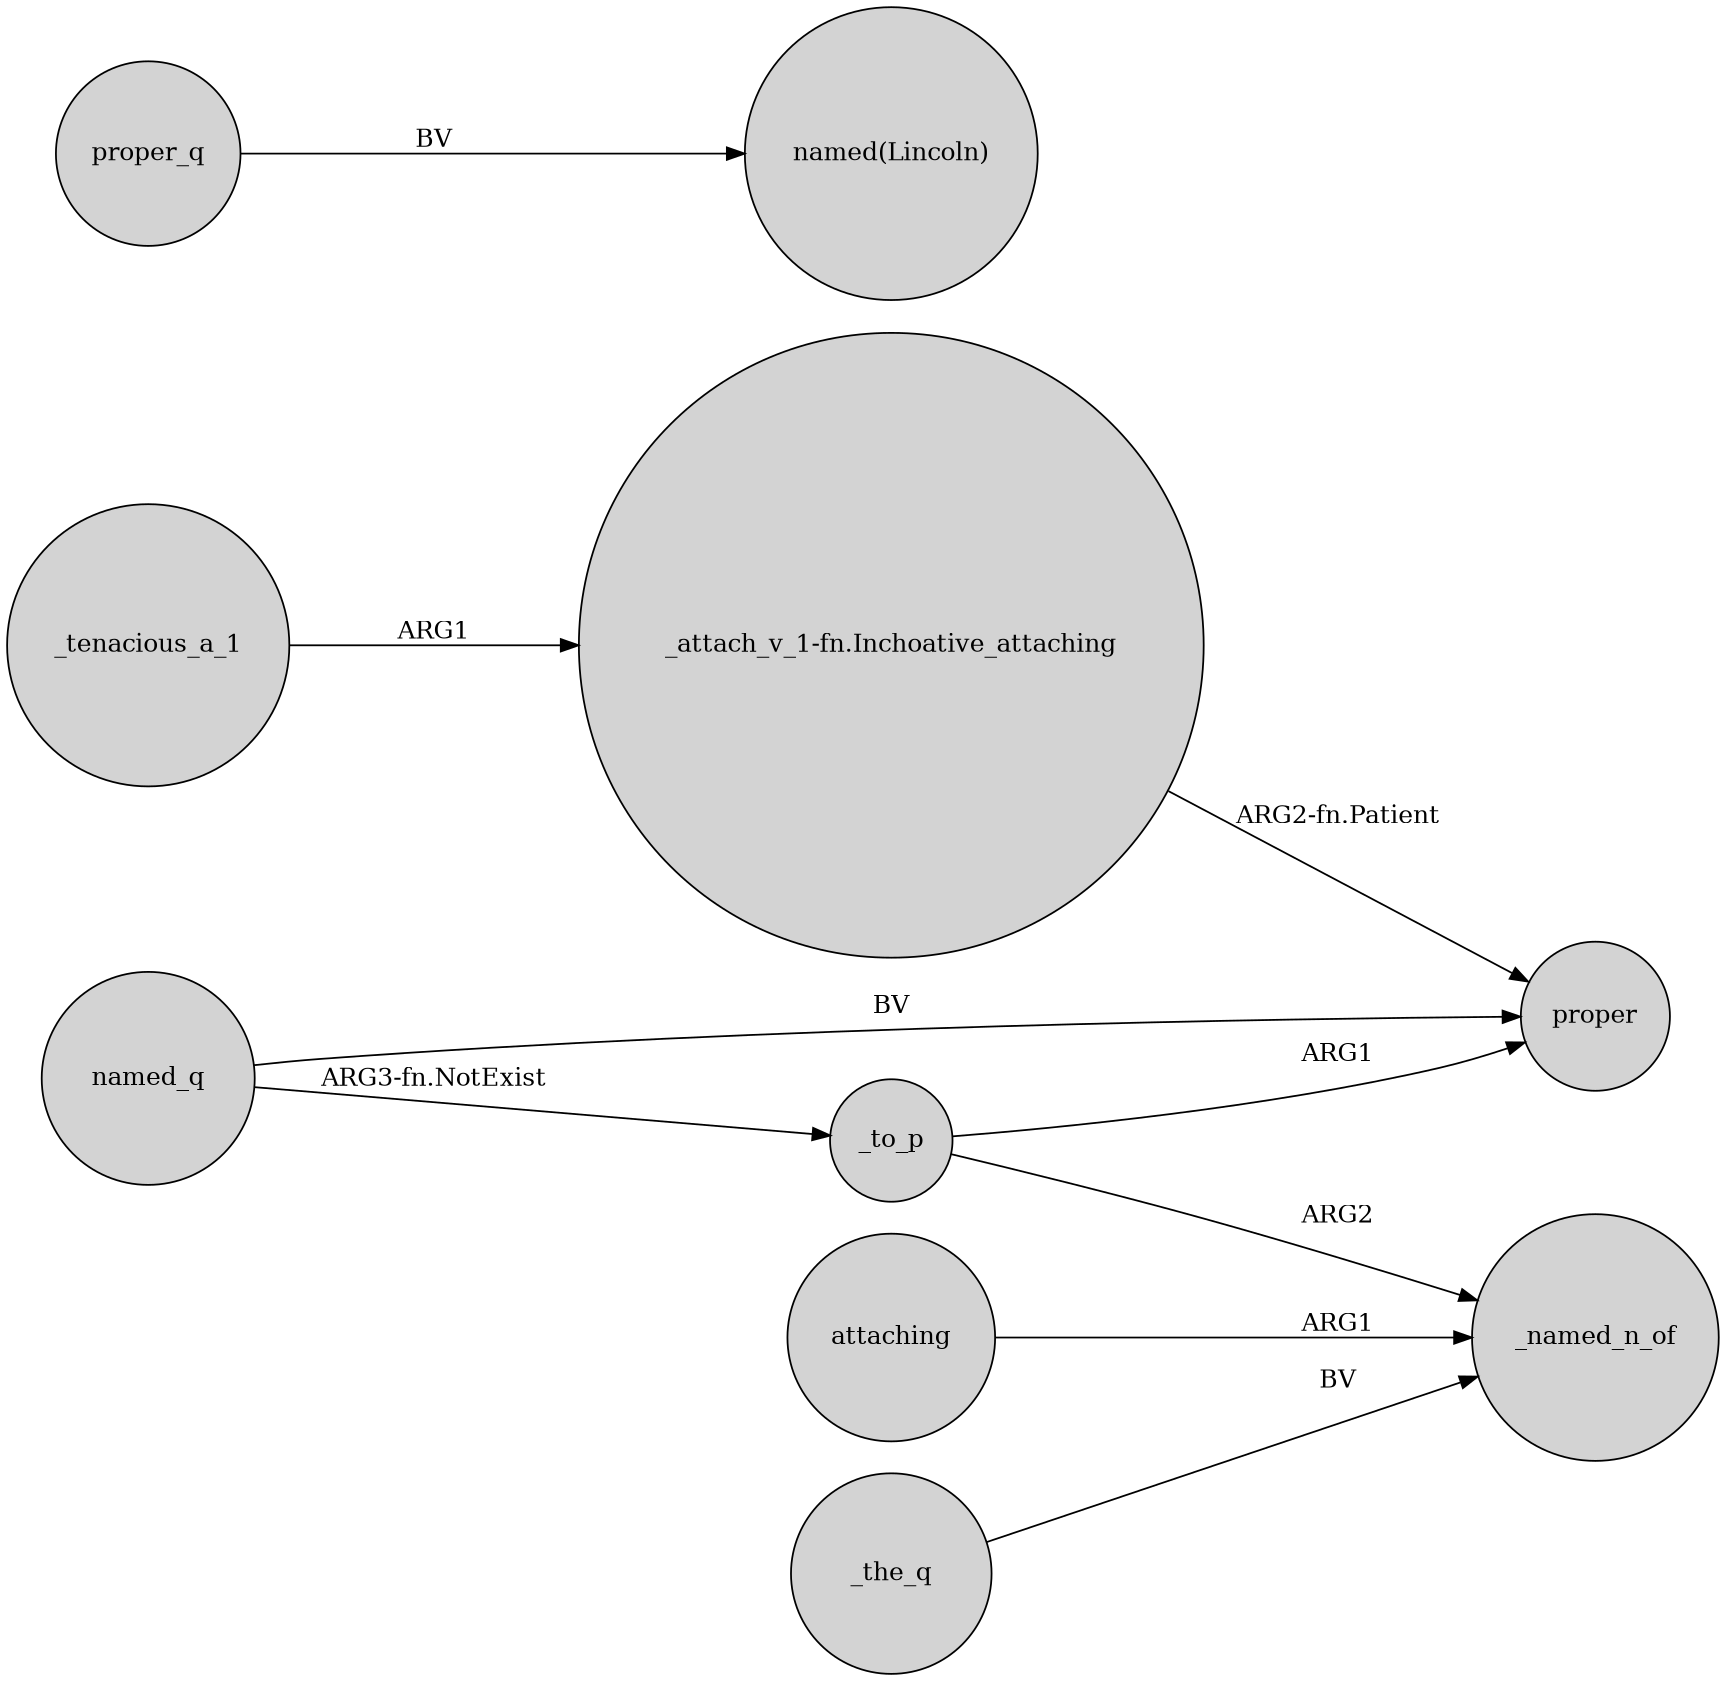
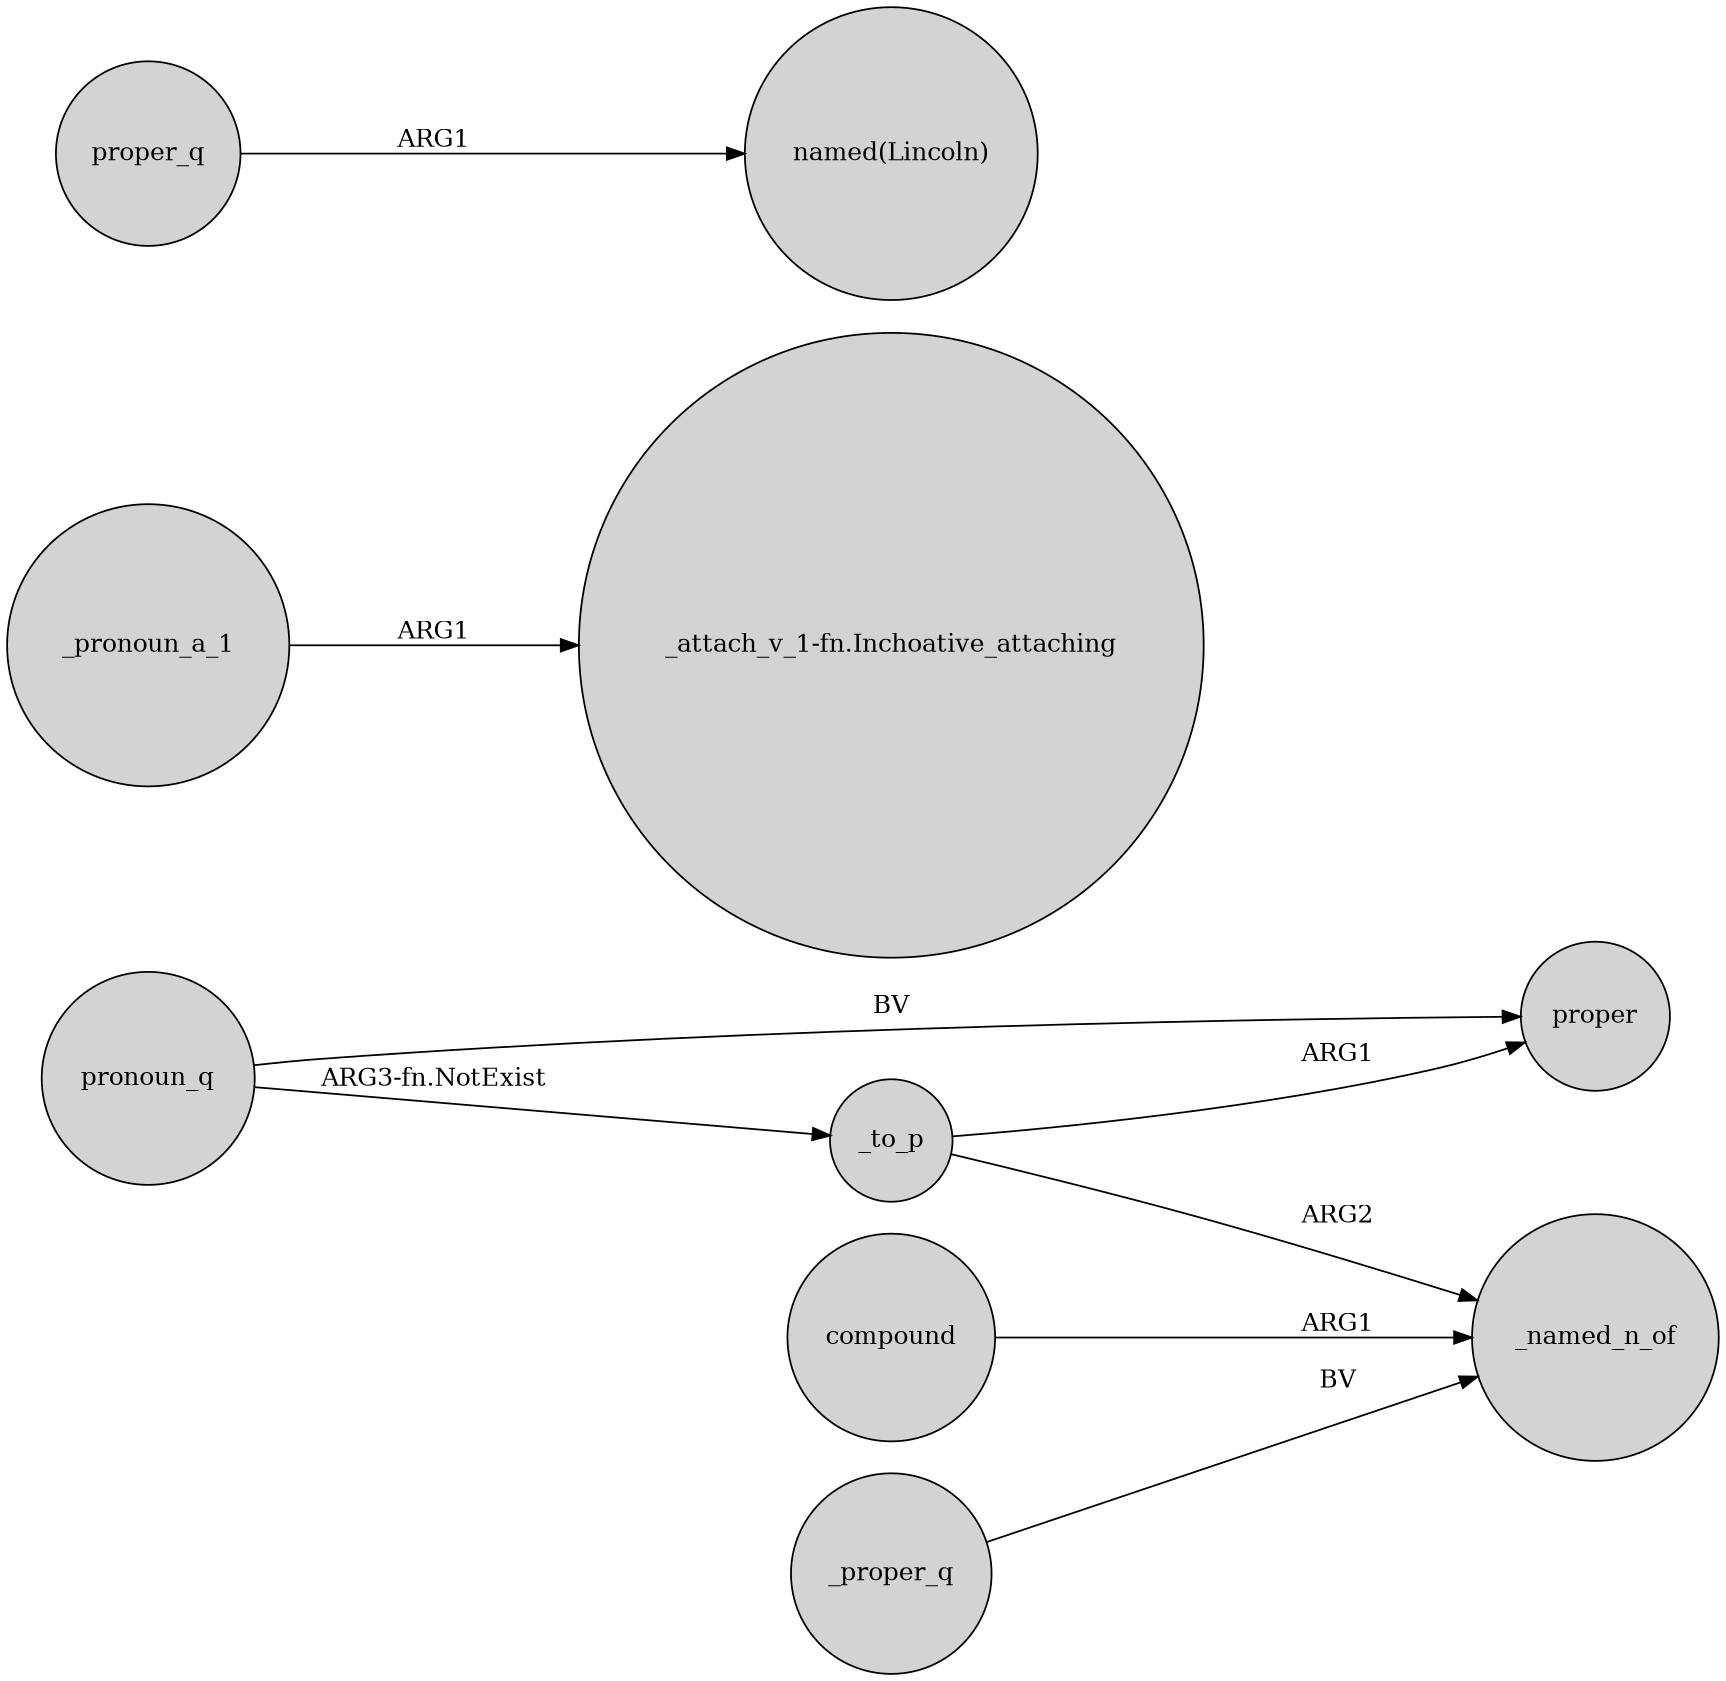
  digraph {
    rankdir=LR
    node [shape=circle style=filled]
-   _tenacious_a_1
+   _tenacious_a_1 [label=_pronoun_a_1]
    "_attach_v_1-fn.Inchoative_attaching"
    n3 [label=proper]
    _to_p
    n5 [label=_named_n_of]
-   compound [label=attaching]
-   _the_q
+   compound
+   _the_q [label=_proper_q]
    proper_q
    "named(Lincoln)"
-   pronoun_q [label=named_q]
+   pronoun_q
    _tenacious_a_1 -> "_attach_v_1-fn.Inchoative_attaching" [label=ARG1]
-   "_attach_v_1-fn.Inchoative_attaching" -> n3 [label="ARG2-fn.Patient"]
    _to_p -> n3 [label=ARG1]
    _to_p -> n5 [label=ARG2]
    compound -> n5 [label=ARG1]
    _the_q -> n5 [label=BV]
-   proper_q -> "named(Lincoln)" [label=BV]
+   proper_q -> "named(Lincoln)" [label=ARG1]
    pronoun_q -> n3 [label=BV]
    pronoun_q -> _to_p [label="ARG3-fn.NotExist"]
  }
